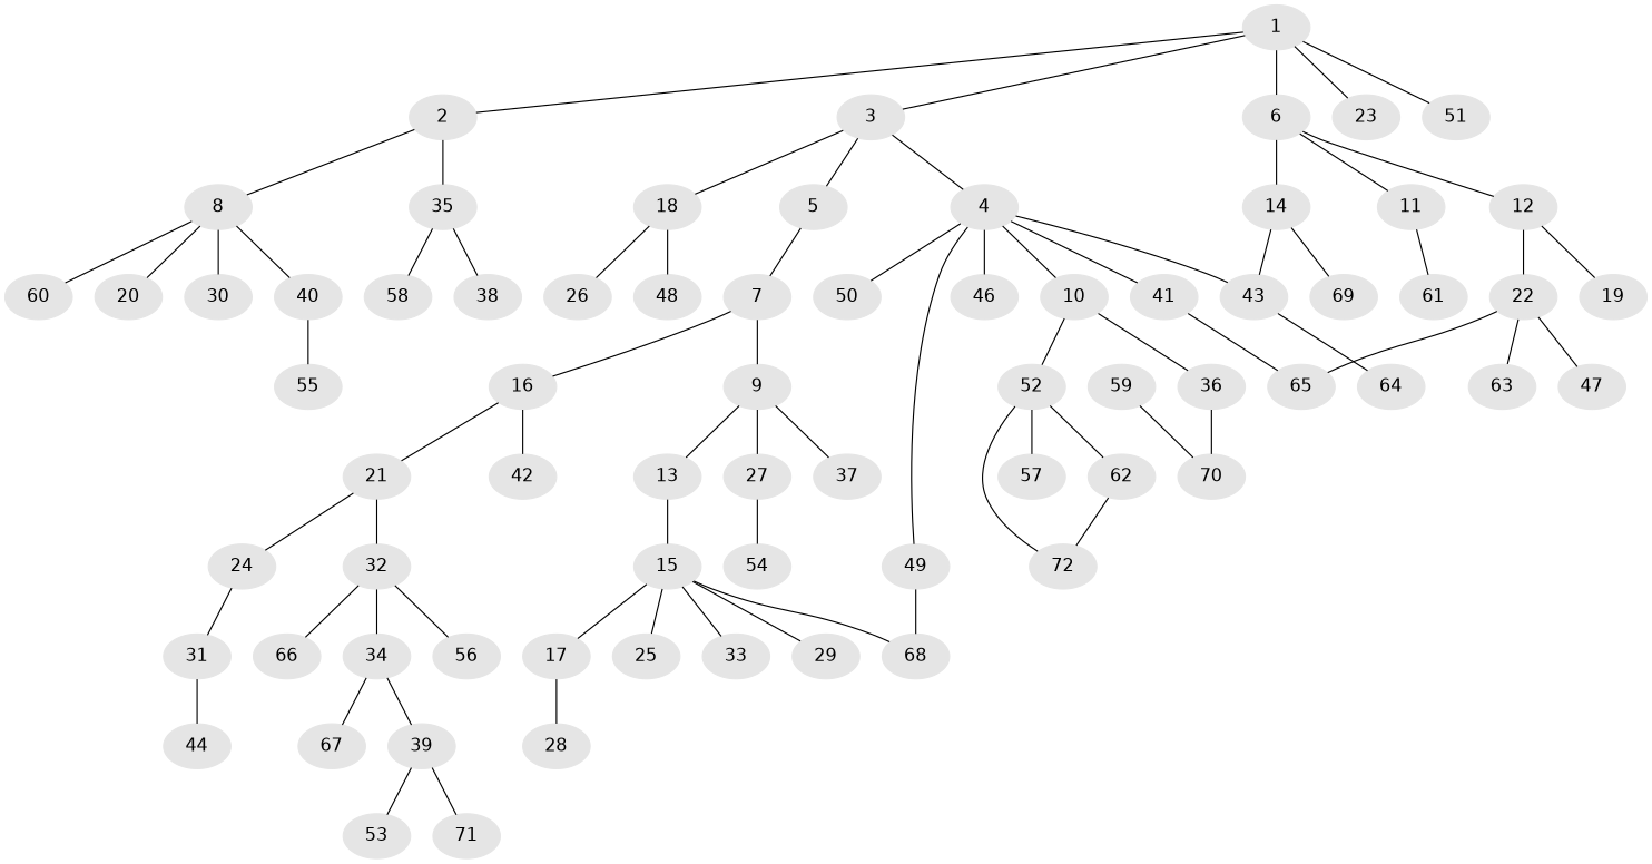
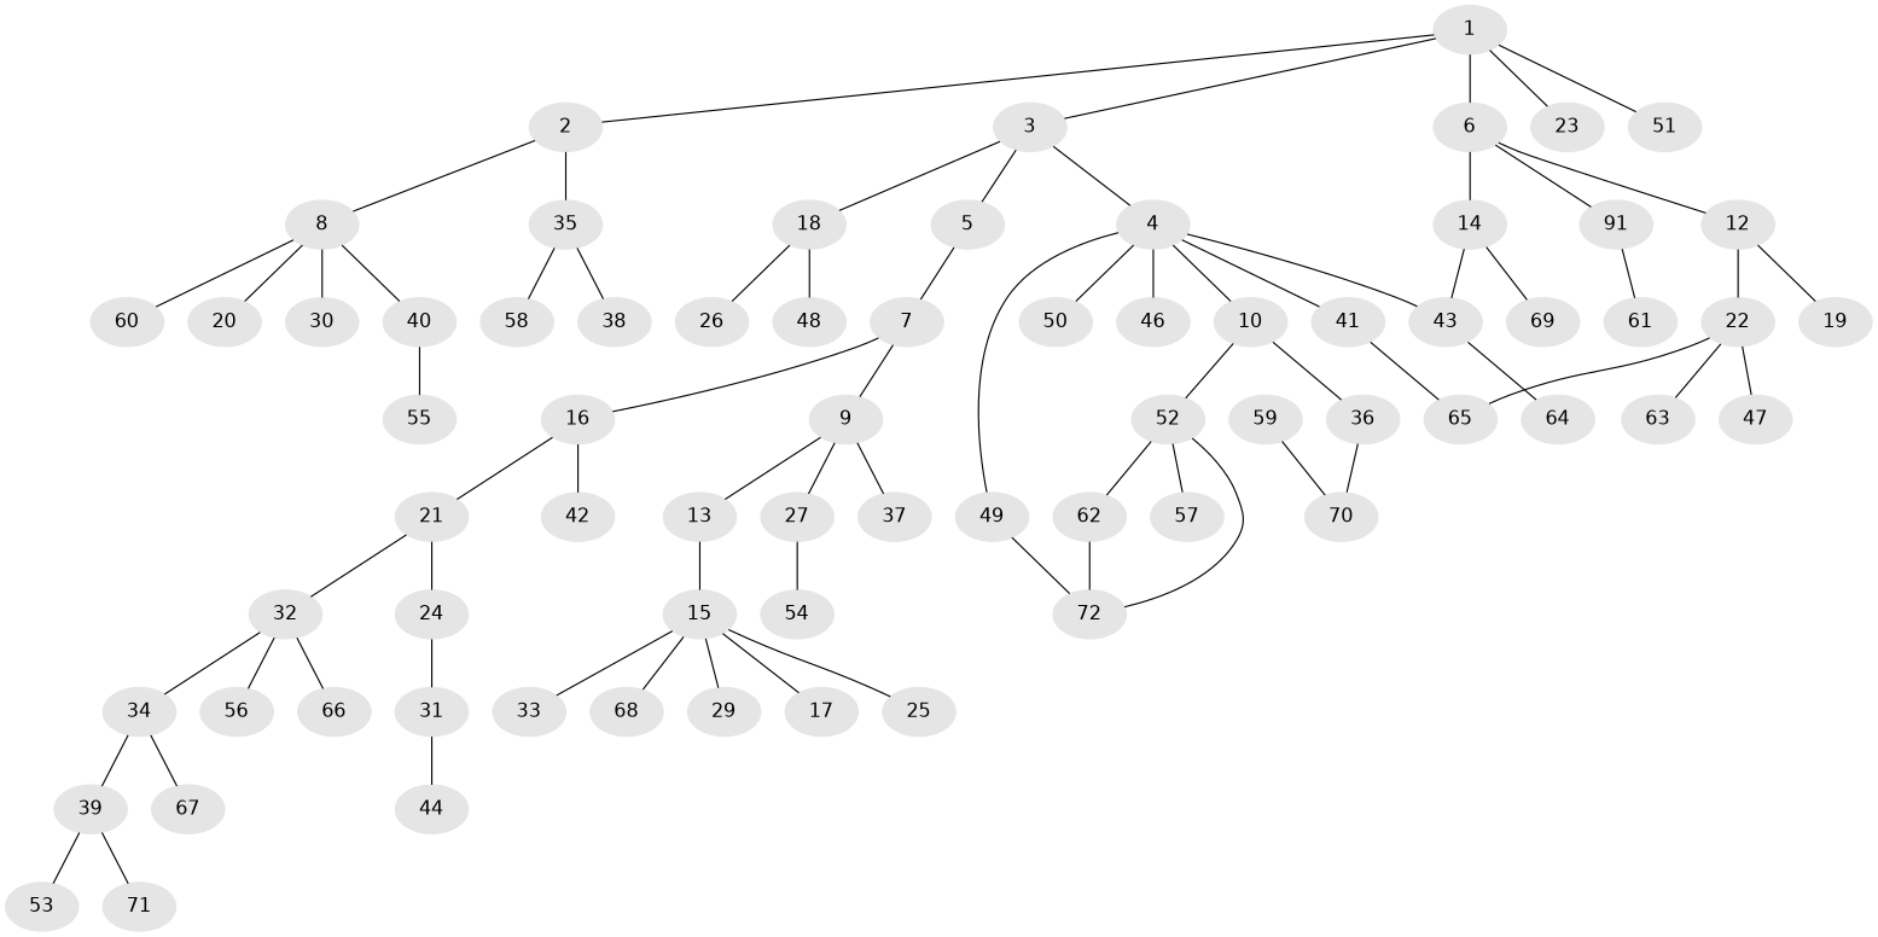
  graph {
    fontname="DejaVu Sans"
    node [color=gray90 fontname="DejaVu Sans" style=filled]
    edge [fontname="DejaVu Sans"]
    1
    2
    3
    6
    23
    51
    8
    35
    4
    5
    18
-   11
+   11 [label=91]
    12
    14
    20
    30
    40
    60
    38
    58
    10
    41
    43
    46
    49
    50
    7
    26
    48
    36
    52
    65
    64
    68
    9
    16
    61
    19
    22
    69
    13
    27
    37
    21
    42
    55
    15
    54
    70
    57
    62
    72
    47
    63
    29
    17
    25
    33
-   28
    24
    32
    31
    34
    56
    66
    44
    39
    67
    53
    71
    59
    1 -- 2
    1 -- 3
    1 -- 6
    1 -- 23
    1 -- 51
    2 -- 8
    2 -- 35
    3 -- 4
    3 -- 5
    3 -- 18
    6 -- 11
    6 -- 12
    6 -- 14
    8 -- 20
    8 -- 30
    8 -- 40
    8 -- 60
    35 -- 38
    35 -- 58
    4 -- 10
    4 -- 41
    4 -- 43
    4 -- 46
    4 -- 49
    4 -- 50
    5 -- 7
    18 -- 26
    18 -- 48
    11 -- 61
    12 -- 19
    12 -- 22
    14 -- 43
    14 -- 69
    40 -- 55
    10 -- 36
    10 -- 52
    41 -- 65
    43 -- 64
-   49 -- 68
+   49 -- 72
    7 -- 9
    7 -- 16
    36 -- 70
    52 -- 57
    52 -- 62
    52 -- 72
    9 -- 13
    9 -- 27
    9 -- 37
    16 -- 21
    16 -- 42
    22 -- 65
    22 -- 47
    22 -- 63
    13 -- 15
    27 -- 54
    21 -- 24
    21 -- 32
    15 -- 68
    15 -- 29
    15 -- 17
    15 -- 25
    15 -- 33
    62 -- 72
-   17 -- 28
    24 -- 31
    32 -- 34
    32 -- 56
    32 -- 66
    31 -- 44
    34 -- 39
    34 -- 67
    39 -- 53
    39 -- 71
    59 -- 70
  }
